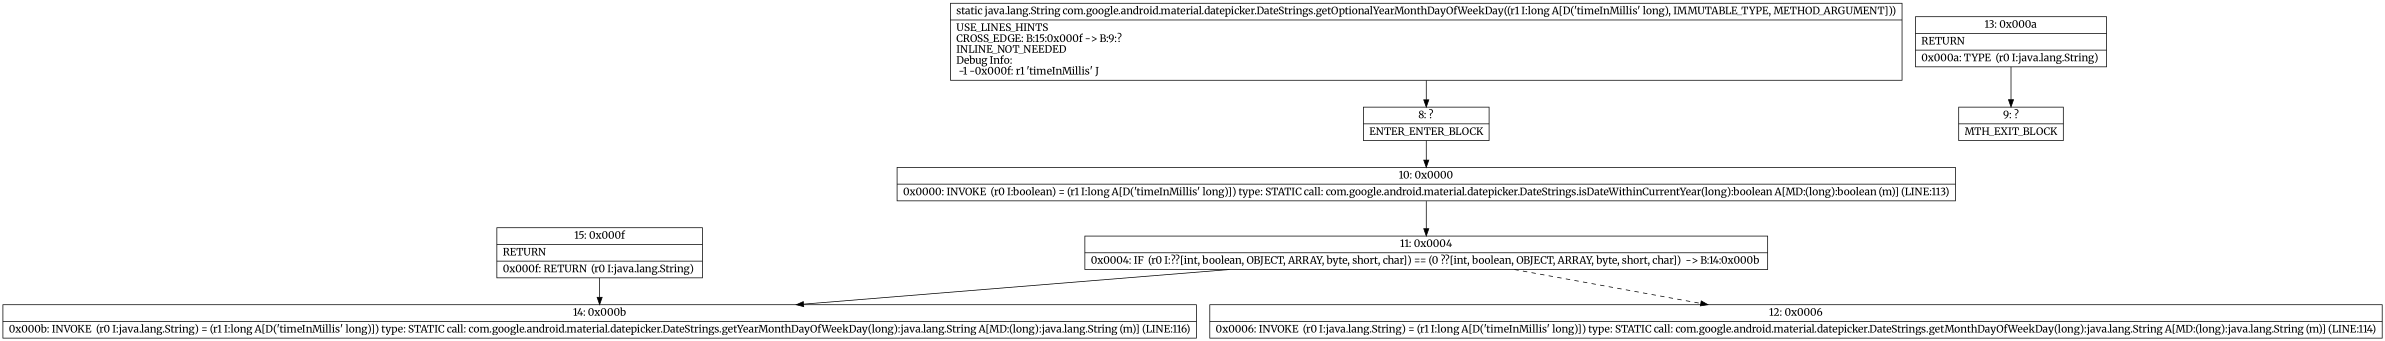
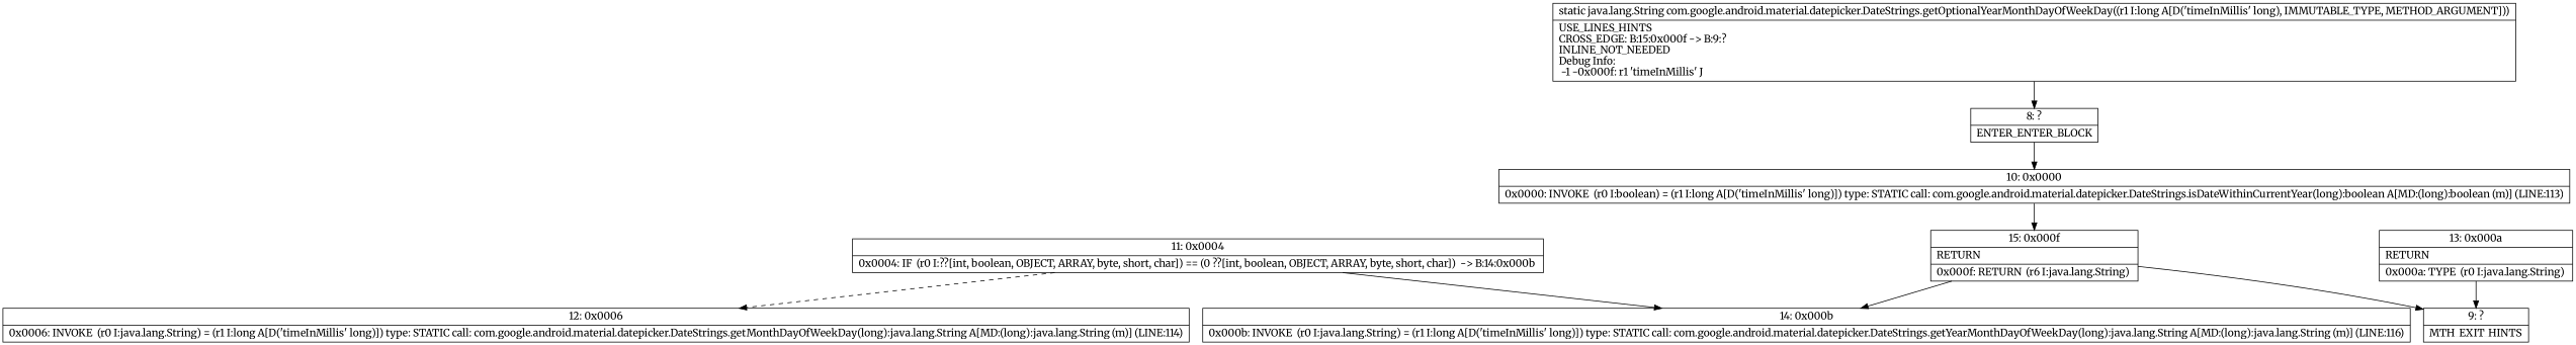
  digraph {
    fontname=Merriweather
    node [fontname=Merriweather shape=record]
    edge [fontname=Merriweather]
    n1 [label="{8\:\ ?|ENTER_ENTER_BLOCK\l}"]
    n2 [label="{10\:\ 0x0000|0x0000: INVOKE  (r0 I:boolean) = (r1 I:long A[D('timeInMillis' long)]) type: STATIC call: com.google.android.material.datepicker.DateStrings.isDateWithinCurrentYear(long):boolean A[MD:(long):boolean (m)] (LINE:113)\l}"]
    n3 [label="{11\:\ 0x0004|0x0004: IF  (r0 I:??[int, boolean, OBJECT, ARRAY, byte, short, char]) == (0 ??[int, boolean, OBJECT, ARRAY, byte, short, char])  \-\> B:14:0x000b \l}"]
    n4 [label="{12\:\ 0x0006|0x0006: INVOKE  (r0 I:java.lang.String) = (r1 I:long A[D('timeInMillis' long)]) type: STATIC call: com.google.android.material.datepicker.DateStrings.getMonthDayOfWeekDay(long):java.lang.String A[MD:(long):java.lang.String (m)] (LINE:114)\l}"]
    n5 [label="{14\:\ 0x000b|0x000b: INVOKE  (r0 I:java.lang.String) = (r1 I:long A[D('timeInMillis' long)]) type: STATIC call: com.google.android.material.datepicker.DateStrings.getYearMonthDayOfWeekDay(long):java.lang.String A[MD:(long):java.lang.String (m)] (LINE:116)\l}"]
    n6 [label="{13\:\ 0x000a|RETURN\l|0x000a: TYPE  (r0 I:java.lang.String) \l}"]
-   n7 [label="{9\:\ ?|MTH_EXIT_BLOCK\l}"]
-   n8 [label="{15\:\ 0x000f|RETURN\l|0x000f: RETURN  (r0 I:java.lang.String) \l}"]
+   n7 [label="{9\:\ ?|MTH_EXIT_HINTS\l}"]
+   n8 [label="{15\:\ 0x000f|RETURN\l|0x000f: RETURN  (r6 I:java.lang.String) \l}"]
    n9 [label="{static java.lang.String com.google.android.material.datepicker.DateStrings.getOptionalYearMonthDayOfWeekDay((r1 I:long A[D('timeInMillis' long), IMMUTABLE_TYPE, METHOD_ARGUMENT]))  | USE_LINES_HINTS\lCROSS_EDGE: B:15:0x000f \-\> B:9:?\lINLINE_NOT_NEEDED\lDebug Info:\l  \-1 \-0x000f: r1 'timeInMillis' J\l}"]
    n1 -> n2
-   n2 -> n3
+   n2 -> n8
    n3 -> n4 [style=dashed]
    n3 -> n5
    n6 -> n7
    n8 -> n5
+   n8 -> n7
    n9 -> n1
  }
